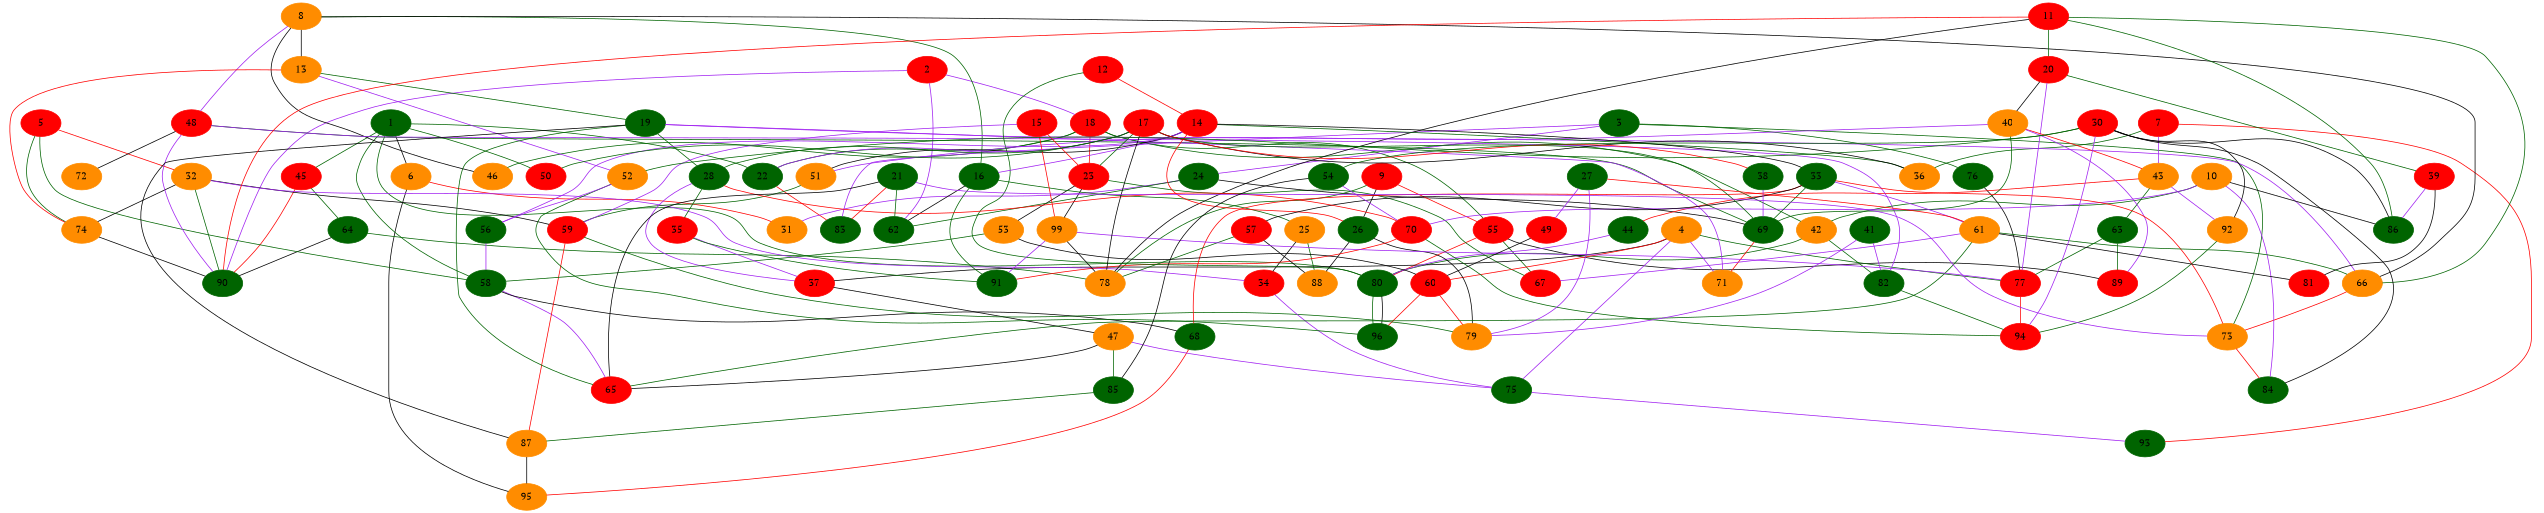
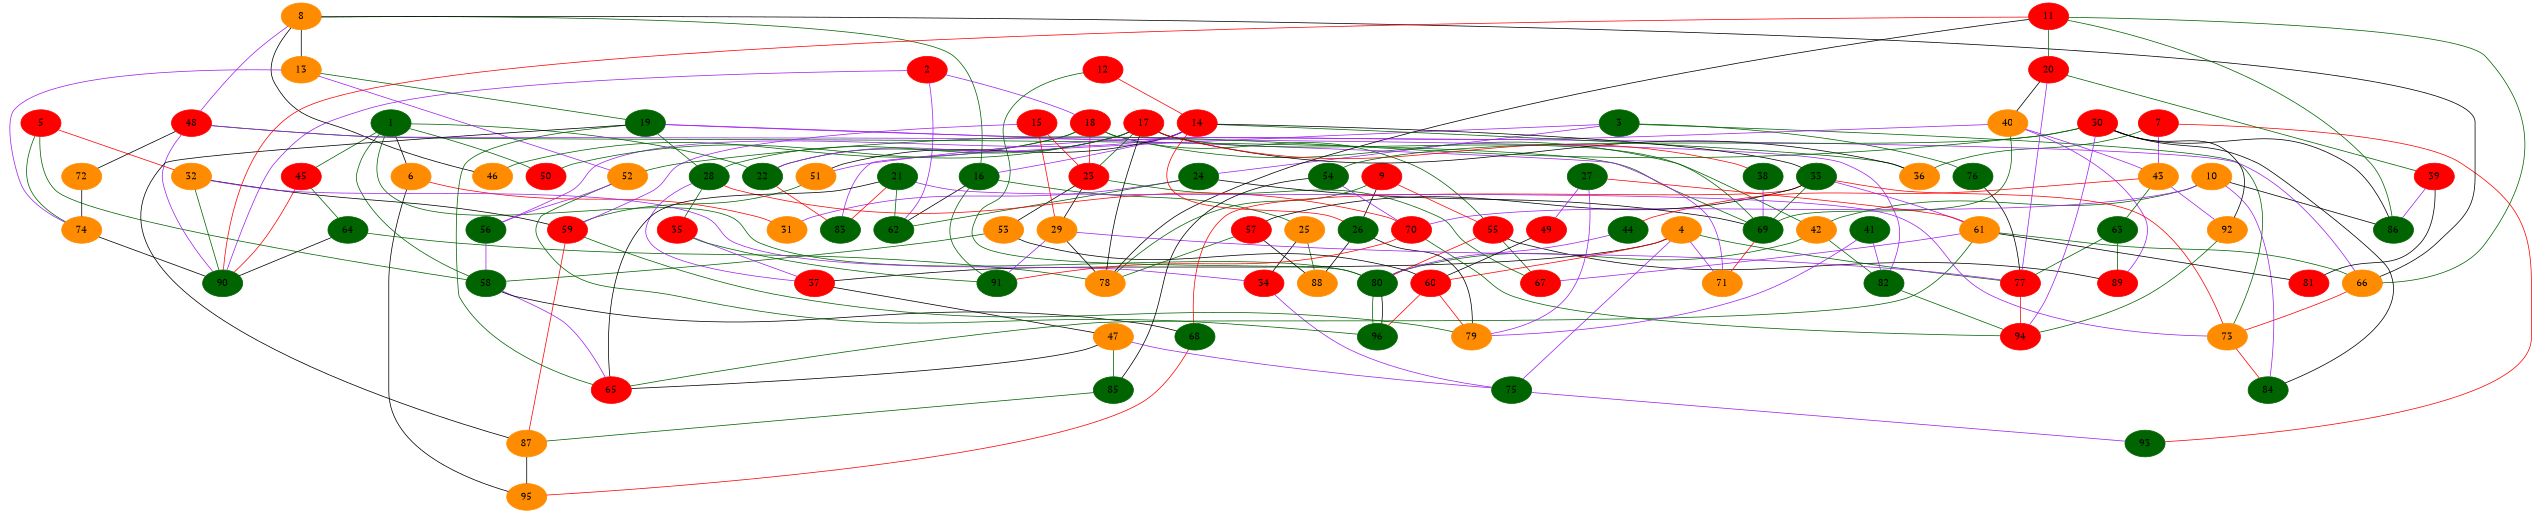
  graph {
    fontname="PT Serif"
    node [color=darkgreen fontname="PT Serif" style=filled]
    edge [color=darkgreen fontname="PT Serif"]
    6 [color=darkorange]
    1
    22
    45 [color=red]
    50 [color=red]
    58
    80
    31 [color=darkorange]
    95 [color=darkorange]
    83
    90
    64
    65 [color=red]
    68
    96
    2 [color=red]
    18 [color=red]
    62
    46 [color=darkorange]
    55 [color=red]
    42 [color=darkorange]
    23 [color=red]
    3
    24
    73 [color=darkorange]
    76
    69
    84
    77 [color=red]
    4 [color=darkorange]
    37 [color=red]
    60 [color=red]
    71 [color=darkorange]
    75
    47 [color=darkorange]
    79 [color=darkorange]
    93
    94 [color=red]
    5 [color=red]
    32 [color=darkorange]
    74 [color=darkorange]
    59 [color=red]
    34 [color=red]
    7 [color=red]
    36 [color=darkorange]
    43 [color=darkorange]
    92 [color=darkorange]
    44
    63
    8 [color=darkorange]
    13 [color=darkorange]
    16
    48 [color=red]
    66 [color=darkorange]
    19
    52 [color=darkorange]
    25 [color=darkorange]
    91
    82
    72 [color=darkorange]
    9 [color=red]
    26
    78 [color=darkorange]
    88 [color=darkorange]
    67 [color=red]
    89 [color=red]
    10 [color=darkorange]
    70 [color=red]
    86
    11 [color=red]
    20 [color=red]
    39 [color=red]
    40 [color=darkorange]
    12 [color=red]
    14 [color=red]
    33
    51 [color=darkorange]
    56
    28
    87 [color=darkorange]
    61 [color=darkorange]
    57 [color=red]
    15 [color=red]
-   29 [color=darkorange label=99]
+   29 [color=darkorange]
    53 [color=darkorange]
    17 [color=red]
    38
    35 [color=red]
    81 [color=red]
    21
    27
    49 [color=red]
    30 [color=red]
    54
    85
    41
    6 -- 31 [color=red]
    6 -- 95 [color=black]
    1 -- 6 [color=black]
    1 -- 22
    1 -- 45
    1 -- 50
    1 -- 58
    1 -- 80
    22 -- 83 [color=red]
    45 -- 90 [color=red]
    45 -- 64
    58 -- 65 [color=purple]
    58 -- 68 [color=black]
    80 -- 96
    80 -- 96 [color=black]
    64 -- 90 [color=black]
    64 -- 78
    68 -- 95 [color=red]
    2 -- 90 [color=purple]
    2 -- 18 [color=purple]
    2 -- 62 [color=purple]
    18 -- 22
    18 -- 46
    18 -- 55
    18 -- 42
    18 -- 23 [color=red]
    55 -- 80 [color=red]
    55 -- 67
    55 -- 89 [color=black]
    42 -- 80
    42 -- 82
    23 -- 67
    23 -- 29 [color=black]
    23 -- 53 [color=black]
    3 -- 83 [color=purple]
    3 -- 24 [color=purple]
    3 -- 73
    3 -- 76
    24 -- 31 [color=purple]
    24 -- 62
    24 -- 69 [color=black]
    73 -- 84 [color=red]
    76 -- 77 [color=black]
    69 -- 71 [color=red]
    77 -- 94 [color=red]
    4 -- 77
    4 -- 37 [color=black]
    4 -- 60 [color=red]
    4 -- 71 [color=purple]
    4 -- 75 [color=purple]
    37 -- 47 [color=black]
    60 -- 96 [color=red]
    60 -- 79 [color=red]
    75 -- 93 [color=purple]
    47 -- 65 [color=black]
    47 -- 75 [color=purple]
    47 -- 85
    5 -- 58
    5 -- 32 [color=red]
    5 -- 74
    32 -- 90
    32 -- 59 [color=black]
    32 -- 34 [color=purple]
    74 -- 90 [color=black]
    59 -- 79
    59 -- 87 [color=red]
    34 -- 75 [color=purple]
    7 -- 93 [color=red]
    7 -- 36
    7 -- 43 [color=purple]
    43 -- 92 [color=purple]
    43 -- 44 [color=red]
    43 -- 63
    92 -- 94
    44 -- 80 [color=purple]
    63 -- 77
    63 -- 89
    8 -- 46 [color=black]
    8 -- 13 [color=black]
    8 -- 16
    8 -- 48 [color=purple]
    8 -- 66 [color=black]
-   13 -- 74 [color=red]
+   13 -- 74 [color=purple]
    13 -- 19
    13 -- 52 [color=purple]
    16 -- 62 [color=black]
    16 -- 25
    16 -- 91
    48 -- 90 [color=purple]
    48 -- 69
    48 -- 82 [color=purple]
    48 -- 72 [color=black]
    66 -- 73 [color=red]
    19 -- 65
    19 -- 71 [color=purple]
    19 -- 66 [color=purple]
    19 -- 28
    19 -- 87 [color=black]
    52 -- 96
    52 -- 56 [color=purple]
    25 -- 34 [color=black]
    25 -- 88
    82 -- 94
-   32 -- 74 [color=black]
+   72 -- 74 [color=black]
    9 -- 55 [color=red]
    9 -- 26 [color=black]
    9 -- 78
    26 -- 79 [color=black]
    26 -- 88 [color=black]
    10 -- 42
    10 -- 84 [color=purple]
    10 -- 70 [color=purple]
    10 -- 86 [color=black]
    70 -- 94
    70 -- 91 [color=red]
    11 -- 90 [color=red]
    11 -- 66
    11 -- 78 [color=black]
    11 -- 86
    11 -- 20
    20 -- 77 [color=purple]
    20 -- 39
    20 -- 40 [color=black]
    39 -- 86 [color=purple]
    39 -- 81 [color=black]
    40 -- 69
-   40 -- 43 [color=red]
+   40 -- 43 [color=purple]
    40 -- 89 [color=purple]
    40 -- 51 [color=purple]
    12 -- 80
    12 -- 14 [color=red]
    14 -- 36
    14 -- 16 [color=purple]
    14 -- 26 [color=red]
    14 -- 33 [color=black]
    14 -- 51 [color=black]
    14 -- 56 [color=purple]
    33 -- 68 [color=red]
    33 -- 73 [color=red]
    33 -- 69
    33 -- 61 [color=purple]
    33 -- 57 [color=black]
    51 -- 59
    56 -- 58 [color=purple]
    28 -- 37 [color=purple]
    28 -- 70 [color=red]
    28 -- 35
    87 -- 95 [color=black]
    61 -- 65
    61 -- 66
    61 -- 67 [color=purple]
    61 -- 81 [color=black]
    57 -- 78
    57 -- 88 [color=black]
    15 -- 23 [color=red]
    15 -- 59 [color=purple]
    15 -- 29 [color=red]
    29 -- 77 [color=purple]
    29 -- 91 [color=purple]
    29 -- 78 [color=black]
    53 -- 58
    53 -- 60 [color=black]
    17 -- 22 [color=purple]
    17 -- 50
    17 -- 23
    17 -- 69
    17 -- 36 [color=black]
    17 -- 78 [color=black]
    17 -- 28
    17 -- 38 [color=red]
    38 -- 69 [color=purple]
    35 -- 37 [color=purple]
    35 -- 91
    21 -- 83 [color=red]
    21 -- 65 [color=black]
    21 -- 62
    21 -- 73 [color=purple]
    27 -- 79 [color=purple]
    27 -- 61 [color=red]
    27 -- 49 [color=purple]
    49 -- 60 [color=black]
    30 -- 84 [color=black]
    30 -- 94 [color=purple]
    30 -- 92 [color=black]
    30 -- 52
    30 -- 86 [color=black]
    30 -- 54
    54 -- 70 [color=purple]
    54 -- 85 [color=black]
    85 -- 87
    41 -- 79 [color=purple]
    41 -- 82 [color=purple]
  }
